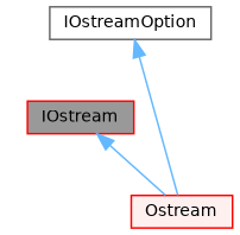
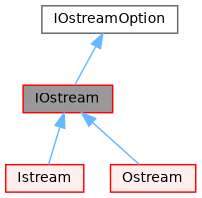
  digraph {
    node [color=red fillcolor="#FFF0F0" fontname=Helvetica fontsize=10 shape=box style=filled]
    edge [color=steelblue1 dir=back fontname=Helvetica fontsize=10 labelfontname=Helvetica labelfontsize=10 style=solid]
    n1 [fillcolor=grey60 fontcolor=black height=0.2 label=IOstream width=0.4]
+   n2 [height=0.2 label=Istream width=0.4]
    n3 [height=0.2 label=Ostream width=0.4]
    n4 [color=gray40 fillcolor=white height=0.2 label=IOstreamOption width=0.4]
+   n1 -> n2
    n1 -> n3
-   n4 -> n3
+   n4 -> n1
  }
